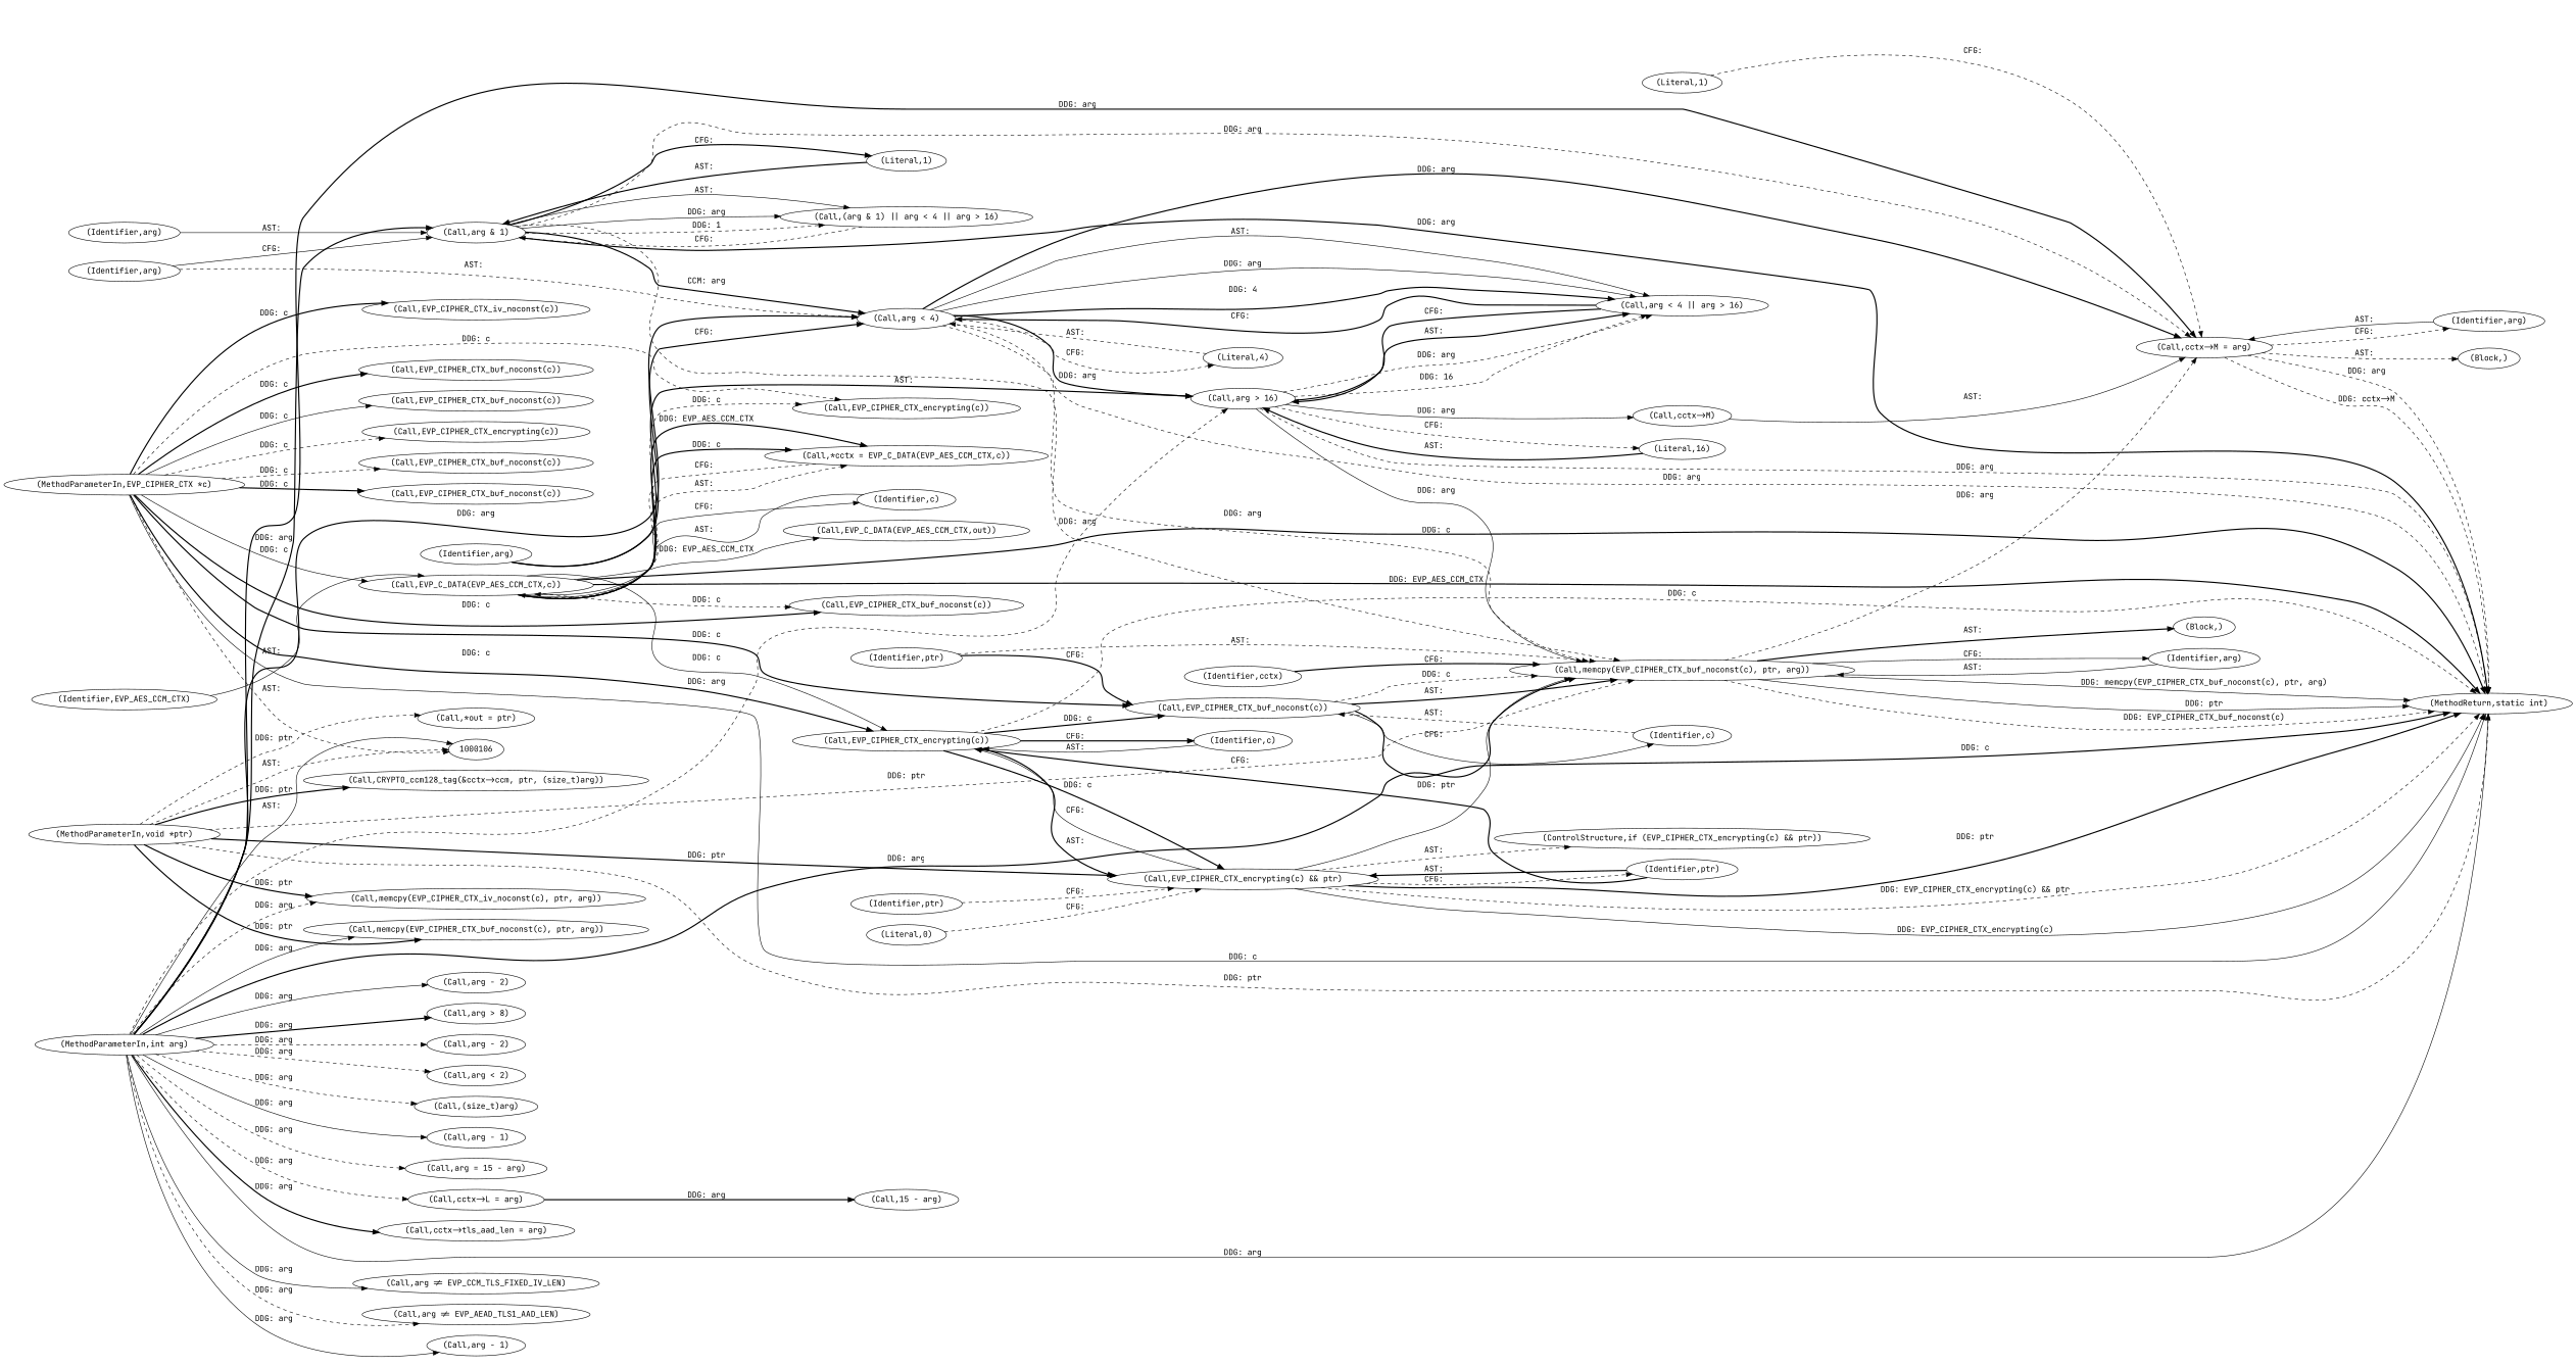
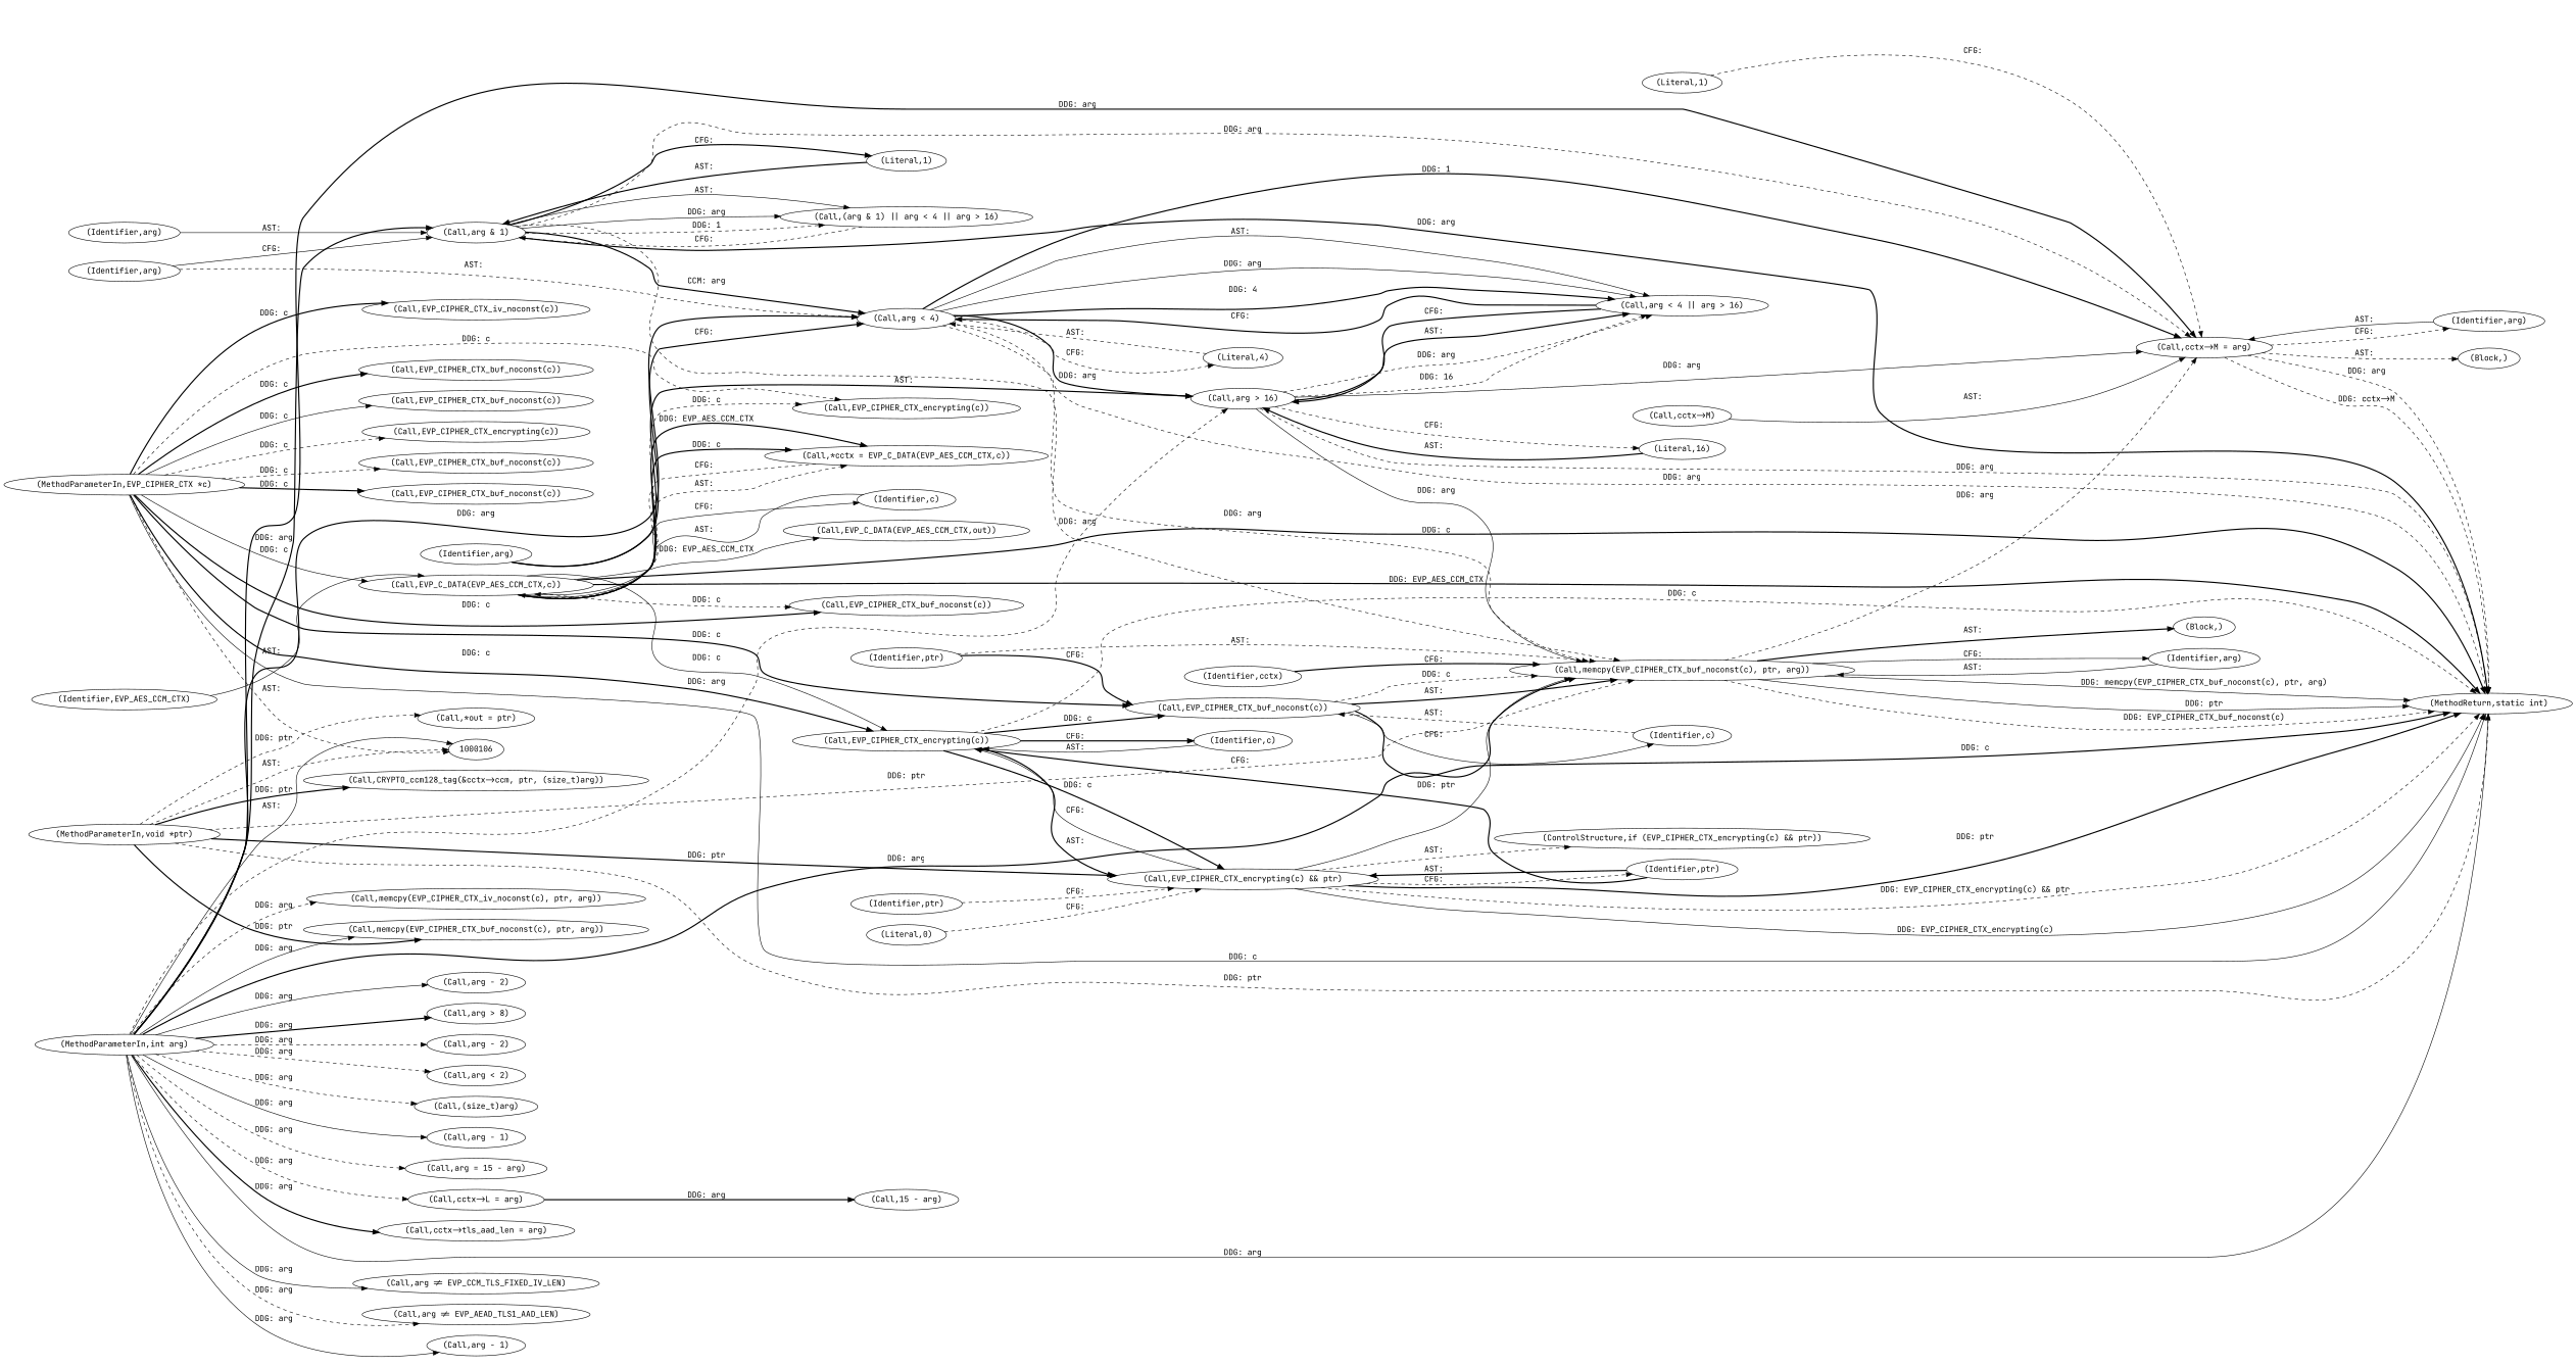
  digraph {
    fontname="JetBrains Mono"
    rankdir=LR
    node [fontname="JetBrains Mono"]
    edge [fontname="JetBrains Mono" style=dashed]
    n1 [label="(Call,memcpy(EVP_CIPHER_CTX_buf_noconst(c), ptr, arg))"]
    n2 [label="(Call,cctx->M = arg)"]
    n3 [label="(MethodReturn,static int)"]
    n4 [label="(Identifier,arg)"]
    n5 [label="(Block,)"]
    n6 [label="(Identifier,arg)"]
    n7 [label="(Block,)"]
    n8 [label="(Call,EVP_CIPHER_CTX_buf_noconst(c))"]
    n9 [label="(Identifier,c)"]
    n10 [label="(Call,EVP_CIPHER_CTX_encrypting(c))"]
    n11 [label="(Call,EVP_CIPHER_CTX_encrypting(c) && ptr)"]
    n12 [label="(Identifier,c)"]
    n13 [label="(ControlStructure,if (EVP_CIPHER_CTX_encrypting(c) && ptr))"]
    n14 [label="(Identifier,ptr)"]
    n15 [label="(Call,EVP_C_DATA(EVP_AES_CCM_CTX,c))"]
    n16 [label="(Identifier,c)"]
    n17 [label="(Call,EVP_CIPHER_CTX_buf_noconst(c))"]
    n18 [label="(Call,*cctx = EVP_C_DATA(EVP_AES_CCM_CTX,c))"]
    n19 [label="(Call,EVP_CIPHER_CTX_encrypting(c))"]
    n20 [label="(Call,EVP_C_DATA(EVP_AES_CCM_CTX,out))"]
    n21 [label="(Call,EVP_CIPHER_CTX_iv_noconst(c))"]
    n22 [label="(MethodParameterIn,EVP_CIPHER_CTX *c)"]
    n23 [label="(Call,EVP_CIPHER_CTX_buf_noconst(c))"]
    n24 [label="(Call,EVP_CIPHER_CTX_buf_noconst(c))"]
    n25 [label="(Call,EVP_CIPHER_CTX_encrypting(c))"]
    n26 [label="(Call,EVP_CIPHER_CTX_buf_noconst(c))"]
    n27 [label="(Call,EVP_CIPHER_CTX_buf_noconst(c))"]
    1000106
    n29 [label="(MethodParameterIn,void *ptr)"]
    n30 [label="(Call,memcpy(EVP_CIPHER_CTX_iv_noconst(c), ptr, arg))"]
    n31 [label="(Call,CRYPTO_ccm128_tag(&cctx->ccm, ptr, (size_t)arg))"]
    n32 [label="(Call,memcpy(EVP_CIPHER_CTX_buf_noconst(c), ptr, arg))"]
    n33 [label="(Call,*out = ptr)"]
    n34 [label="(Call,arg & 1)"]
    n35 [label="(Call,arg < 4)"]
    n36 [label="(Literal,1)"]
    n37 [label="(Call,(arg & 1) || arg < 4 || arg > 16)"]
    n38 [label="(Call,arg > 16)"]
    n39 [label="(Literal,4)"]
    n40 [label="(Call,arg < 4 || arg > 16)"]
    n41 [label="(MethodParameterIn,int arg)"]
    n42 [label="(Call,arg != EVP_CCM_TLS_FIXED_IV_LEN)"]
    n43 [label="(Call,arg != EVP_AEAD_TLS1_AAD_LEN)"]
    n44 [label="(Call,arg - 1)"]
    n45 [label="(Call,arg - 2)"]
    n46 [label="(Call,arg > 8)"]
    n47 [label="(Call,arg - 2)"]
    n48 [label="(Call,arg < 2)"]
    n49 [label="(Call,(size_t)arg)"]
    n50 [label="(Call,arg - 1)"]
    n51 [label="(Call,cctx->L = arg)"]
    n52 [label="(Call,arg = 15 - arg)"]
    n53 [label="(Call,cctx->tls_aad_len = arg)"]
    n54 [label="(Literal,16)"]
    n55 [label="(Call,15 - arg)"]
    n56 [label="(Identifier,arg)"]
    n57 [label="(Call,cctx->M)"]
    n58 [label="(Identifier,ptr)"]
    n59 [label="(Literal,1)"]
    n60 [label="(Identifier,EVP_AES_CCM_CTX)"]
    n61 [label="(Literal,0)"]
    n62 [label="(Identifier,ptr)"]
    n63 [label="(Identifier,arg)"]
    n64 [label="(Identifier,cctx)"]
    n65 [label="(Identifier,arg)"]
    n1 -> n2 [label="DDG: arg"]
    n1 -> n3 [label="DDG: memcpy(EVP_CIPHER_CTX_buf_noconst(c), ptr, arg)" style=solid]
    n1 -> n3 [label="DDG: ptr" style=solid]
    n1 -> n3 [label="DDG: EVP_CIPHER_CTX_buf_noconst(c)"]
    n1 -> n4 [label="CFG: " style=solid]
    n1 -> n5 [label="AST: " style=bold]
    n2 -> n3 [label="DDG: arg"]
    n2 -> n3 [label="DDG: cctx->M"]
    n2 -> n6 [label="CFG: "]
    n2 -> n7 [label="AST: "]
    n4 -> n1 [label="AST: " style=solid]
    n6 -> n2 [label="AST: " style=solid]
    n8 -> n1 [label="AST: " style=bold]
    n8 -> n1 [label="DDG: c"]
    n8 -> n3 [label="DDG: c" style=bold]
    n8 -> n9 [label="CFG: " style=solid]
    n9 -> n8 [label="AST: "]
    n10 -> n3 [label="DDG: c"]
    n10 -> n8 [label="DDG: c" style=bold]
    n10 -> n11 [label="AST: " style=bold]
    n10 -> n11 [label="DDG: c" style=bold]
    n10 -> n12 [label="CFG: " style=bold]
    n11 -> n1 [label="DDG: ptr" style=solid]
    n11 -> n3 [label="DDG: ptr" style=bold]
    n11 -> n3 [label="DDG: EVP_CIPHER_CTX_encrypting(c) && ptr"]
    n11 -> n3 [label="DDG: EVP_CIPHER_CTX_encrypting(c)" style=solid]
    n11 -> n10 [label="CFG: " style=solid]
    n11 -> n13 [label="AST: "]
    n11 -> n14 [label="CFG: "]
    n12 -> n10 [label="AST: " style=solid]
    n14 -> n10 [label="CFG: " style=bold]
    n14 -> n11 [label="AST: " style=bold]
    n15 -> n3 [label="DDG: c" style=bold]
    n15 -> n3 [label="DDG: EVP_AES_CCM_CTX" style=bold]
    n15 -> n10 [label="DDG: c" style=solid]
    n15 -> n16 [label="CFG: " style=solid]
    n15 -> n17 [label="DDG: c"]
    n15 -> n18 [label="AST: "]
    n15 -> n18 [label="DDG: EVP_AES_CCM_CTX" style=bold]
    n15 -> n18 [label="DDG: c" style=bold]
    n15 -> n19 [label="DDG: c"]
    n15 -> n20 [label="DDG: EVP_AES_CCM_CTX" style=solid]
    n16 -> n15 [label="AST: " style=solid]
    n18 -> n15 [label="CFG: "]
    n22 -> n3 [label="DDG: c" style=solid]
    n22 -> n8 [label="DDG: c" style=bold]
    n22 -> n10 [label="DDG: c" style=bold]
    n22 -> n15 [label="DDG: c" style=solid]
    n22 -> n17 [label="DDG: c" style=bold]
    n22 -> n19 [label="DDG: c"]
    n22 -> n21 [label="DDG: c" style=bold]
    n22 -> n23 [label="DDG: c" style=bold]
    n22 -> n24 [label="DDG: c" style=solid]
    n22 -> n25 [label="DDG: c"]
    n22 -> n26 [label="DDG: c"]
    n22 -> n27 [label="DDG: c" style=bold]
    n22 -> 1000106 [label="AST: "]
    n29 -> n1 [label="DDG: ptr"]
    n29 -> n3 [label="DDG: ptr"]
    n29 -> n11 [label="DDG: ptr" style=bold]
    n29 -> 1000106 [label="AST: "]
-   n29 -> n30 [label="DDG: ptr" style=bold]
    n29 -> n31 [label="DDG: ptr" style=bold]
    n29 -> n32 [label="DDG: ptr" style=bold]
    n29 -> n33 [label="DDG: ptr"]
    n34 -> n1 [label="DDG: arg"]
    n34 -> n2 [label="DDG: arg"]
    n34 -> n3 [label="DDG: arg" style=bold]
    n34 -> n35 [label="CCM: arg" style=bold]
    n34 -> n36 [label="CFG: " style=bold]
    n34 -> n37 [label="AST: " style=solid]
    n34 -> n37 [label="DDG: arg" style=solid]
    n34 -> n37 [label="DDG: 1"]
    n35 -> n1 [label="DDG: arg"]
-   n35 -> n2 [label="DDG: arg" style=bold]
+   n35 -> n2 [label="DDG: 1" style=bold]
    n35 -> n3 [label="DDG: arg"]
    n35 -> n38 [label="DDG: arg" style=bold]
    n35 -> n39 [label="CFG: "]
    n35 -> n40 [label="AST: " style=solid]
    n35 -> n40 [label="DDG: arg" style=solid]
    n35 -> n40 [label="DDG: 4" style=bold]
    n36 -> n34 [label="AST: " style=bold]
    n37 -> n34 [label="CFG: "]
    n38 -> n1 [label="DDG: arg" style=solid]
-   n38 -> n57 [label="DDG: arg" style=solid]
+   n38 -> n2 [label="DDG: arg" style=solid]
    n38 -> n3 [label="DDG: arg"]
    n38 -> n40 [label="AST: " style=bold]
    n38 -> n40 [label="DDG: arg"]
    n38 -> n40 [label="DDG: 16"]
    n38 -> n54 [label="CFG: "]
    n39 -> n35 [label="AST: "]
    n40 -> n35 [label="CFG: " style=bold]
    n40 -> n38 [label="CFG: " style=bold]
    n41 -> n1 [label="DDG: arg" style=bold]
    n41 -> n2 [label="DDG: arg" style=bold]
    n41 -> n3 [label="DDG: arg" style=solid]
    n41 -> 1000106 [label="AST: " style=solid]
    n41 -> n30 [label="DDG: arg"]
    n41 -> n32 [label="DDG: arg" style=solid]
    n41 -> n34 [label="DDG: arg" style=bold]
    n41 -> n35 [label="DDG: arg" style=bold]
    n41 -> n38 [label="DDG: arg"]
    n41 -> n42 [label="DDG: arg" style=solid]
    n41 -> n43 [label="DDG: arg"]
    n41 -> n44 [label="DDG: arg" style=solid]
    n41 -> n45 [label="DDG: arg" style=solid]
    n41 -> n46 [label="DDG: arg" style=bold]
    n41 -> n47 [label="DDG: arg"]
    n41 -> n48 [label="DDG: arg"]
    n41 -> n49 [label="DDG: arg"]
    n41 -> n50 [label="DDG: arg" style=solid]
    n41 -> n51 [label="DDG: arg"]
    n41 -> n52 [label="DDG: arg"]
    n41 -> n53 [label="DDG: arg" style=bold]
    n51 -> n55 [label="DDG: arg" style=bold]
    n54 -> n38 [label="AST: " style=bold]
    n56 -> n35 [label="CFG: " style=bold]
    n56 -> n38 [label="AST: " style=bold]
    n57 -> n2 [label="AST: " style=solid]
    n58 -> n11 [label="CFG: "]
    n59 -> n2 [label="CFG: "]
    n60 -> n15 [label="AST: " style=solid]
    n61 -> n11 [label="CFG: "]
    n62 -> n1 [label="AST: "]
    n62 -> n8 [label="CFG: " style=bold]
    n63 -> n34 [label="AST: " style=solid]
    n64 -> n1 [label="CFG: " style=bold]
    n65 -> n34 [label="CFG: " style=solid]
    n65 -> n35 [label="AST: "]
  }
